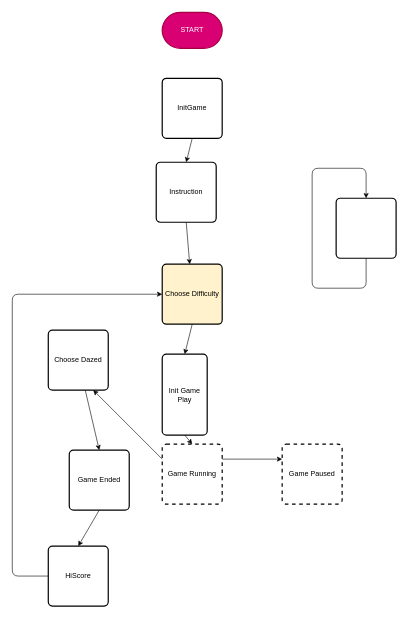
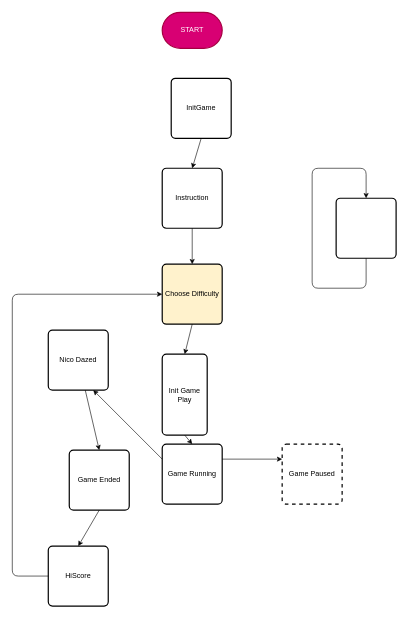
  <mxCell id="0" />
  <mxCell id="1" parent="0" />
  <mxCell id="2" value="START" style="strokeWidth=2;html=1;shape=mxgraph.flowchart.terminator;whiteSpace=wrap;fillColor=#d80073;fontColor=#ffffff;strokeColor=#A50040;" parent="1" vertex="1"><mxGeometry x="270" y="20" width="100" height="60" as="geometry" /></mxCell>
- <mxCell id="3" value="InitGame" style="rounded=1;whiteSpace=wrap;html=1;absoluteArcSize=1;arcSize=14;strokeWidth=2;" parent="1" vertex="1"><mxGeometry x="270" y="130" width="100" height="100" as="geometry" /></mxCell>
+ <mxCell id="3" value="InitGame" style="rounded=1;whiteSpace=wrap;html=1;absoluteArcSize=1;arcSize=14;strokeWidth=2;" parent="1" vertex="1"><mxGeometry x="285" y="130" width="100" height="100" as="geometry" /></mxCell>
  <mxCell id="4" value="Choose Difficulty" style="rounded=1;whiteSpace=wrap;html=1;absoluteArcSize=1;arcSize=14;strokeWidth=2;fillColor=#fff2cc;" parent="1" vertex="1"><mxGeometry x="270" y="440" width="100" height="100" as="geometry" /></mxCell>
  <mxCell id="5" value="Init Game Play" style="rounded=1;whiteSpace=wrap;html=1;absoluteArcSize=1;arcSize=14;strokeWidth=2;" parent="1" vertex="1"><mxGeometry x="270" y="590" width="75" height="135" as="geometry" /></mxCell>
- <mxCell id="6" value="Game Running" style="rounded=1;whiteSpace=wrap;html=1;absoluteArcSize=1;arcSize=14;strokeWidth=2;dashed=1;" parent="1" vertex="1"><mxGeometry x="270" y="740" width="100" height="100" as="geometry" /></mxCell>
+ <mxCell id="6" value="Game Running" style="rounded=1;whiteSpace=wrap;html=1;absoluteArcSize=1;arcSize=14;strokeWidth=2;" parent="1" vertex="1"><mxGeometry x="270" y="740" width="100" height="100" as="geometry" /></mxCell>
  <mxCell id="7" value="Game Paused" style="rounded=1;whiteSpace=wrap;html=1;absoluteArcSize=1;arcSize=14;strokeWidth=2;dashed=1;" parent="1" vertex="1"><mxGeometry x="470" y="740" width="100" height="100" as="geometry" /></mxCell>
- <mxCell id="8" value="Choose Dazed" style="rounded=1;whiteSpace=wrap;html=1;absoluteArcSize=1;arcSize=14;strokeWidth=2;" parent="1" vertex="1"><mxGeometry x="80" y="550" width="100" height="100" as="geometry" /></mxCell>
+ <mxCell id="8" value="Nico Dazed" style="rounded=1;whiteSpace=wrap;html=1;absoluteArcSize=1;arcSize=14;strokeWidth=2;" parent="1" vertex="1"><mxGeometry x="80" y="550" width="100" height="100" as="geometry" /></mxCell>
  <mxCell id="9" value="Game Ended" style="rounded=1;whiteSpace=wrap;html=1;absoluteArcSize=1;arcSize=14;strokeWidth=2;" parent="1" vertex="1"><mxGeometry x="115" y="750" width="100" height="100" as="geometry" /></mxCell>
  <mxCell id="10" value="HiScore" style="rounded=1;whiteSpace=wrap;html=1;absoluteArcSize=1;arcSize=14;strokeWidth=2;" parent="1" vertex="1"><mxGeometry x="80" y="910" width="100" height="100" as="geometry" /></mxCell>
- <mxCell id="11" value="Instruction" style="rounded=1;whiteSpace=wrap;html=1;absoluteArcSize=1;arcSize=14;strokeWidth=2;" parent="1" vertex="1"><mxGeometry x="260" y="270" width="100" height="100" as="geometry" /></mxCell>
+ <mxCell id="11" value="Instruction" style="rounded=1;whiteSpace=wrap;html=1;absoluteArcSize=1;arcSize=14;strokeWidth=2;" parent="1" vertex="1"><mxGeometry x="270" y="280" width="100" height="100" as="geometry" /></mxCell>
  <mxCell id="12" value="" style="endArrow=classic;html=1;exitX=0.5;exitY=1;exitDx=0;exitDy=0;entryX=0.5;entryY=0;entryDx=0;entryDy=0;" parent="1" source="3" target="11" edge="1"><mxGeometry width="50" height="50" relative="1" as="geometry"><mxPoint x="440" y="310" as="sourcePoint" /><mxPoint x="490" y="260" as="targetPoint" /></mxGeometry></mxCell>
  <mxCell id="13" value="" style="endArrow=classic;html=1;exitX=0.5;exitY=1;exitDx=0;exitDy=0;" parent="1" source="11" target="4" edge="1"><mxGeometry width="50" height="50" relative="1" as="geometry"><mxPoint x="450" y="380" as="sourcePoint" /><mxPoint x="500" y="330" as="targetPoint" /></mxGeometry></mxCell>
  <mxCell id="14" value="" style="endArrow=classic;html=1;exitX=0.5;exitY=1;exitDx=0;exitDy=0;entryX=0.5;entryY=0;entryDx=0;entryDy=0;" parent="1" source="4" target="5" edge="1"><mxGeometry width="50" height="50" relative="1" as="geometry"><mxPoint x="470" y="640" as="sourcePoint" /><mxPoint x="520" y="590" as="targetPoint" /></mxGeometry></mxCell>
  <mxCell id="15" value="" style="endArrow=classic;html=1;exitX=0.5;exitY=1;exitDx=0;exitDy=0;entryX=0.5;entryY=0;entryDx=0;entryDy=0;" parent="1" source="5" target="6" edge="1"><mxGeometry width="50" height="50" relative="1" as="geometry"><mxPoint x="450" y="760" as="sourcePoint" /><mxPoint x="500" y="710" as="targetPoint" /></mxGeometry></mxCell>
  <mxCell id="16" value="" style="endArrow=classic;html=1;exitX=1;exitY=0.25;exitDx=0;exitDy=0;entryX=0;entryY=0.25;entryDx=0;entryDy=0;" parent="1" source="6" target="7" edge="1"><mxGeometry width="50" height="50" relative="1" as="geometry"><mxPoint x="350" y="770" as="sourcePoint" /><mxPoint x="400" y="720" as="targetPoint" /></mxGeometry></mxCell>
  <mxCell id="17" value="" style="endArrow=classic;html=1;entryX=0.75;entryY=1;entryDx=0;entryDy=0;exitX=0;exitY=0.25;exitDx=0;exitDy=0;" parent="1" source="6" target="8" edge="1"><mxGeometry width="50" height="50" relative="1" as="geometry"><mxPoint x="380" y="990" as="sourcePoint" /><mxPoint x="430" y="940" as="targetPoint" /></mxGeometry></mxCell>
  <mxCell id="18" value="" style="endArrow=classic;html=1;entryX=0.5;entryY=0;entryDx=0;entryDy=0;" parent="1" source="8" target="9" edge="1"><mxGeometry width="50" height="50" relative="1" as="geometry"><mxPoint x="-30" y="670" as="sourcePoint" /><mxPoint x="20" y="620" as="targetPoint" /></mxGeometry></mxCell>
  <mxCell id="19" value="" style="endArrow=classic;html=1;exitX=0.5;exitY=1;exitDx=0;exitDy=0;entryX=0.5;entryY=0;entryDx=0;entryDy=0;" parent="1" source="9" target="10" edge="1"><mxGeometry width="50" height="50" relative="1" as="geometry"><mxPoint x="230" y="950" as="sourcePoint" /><mxPoint x="280" y="900" as="targetPoint" /></mxGeometry></mxCell>
  <mxCell id="20" value="" style="endArrow=classic;html=1;exitX=0;exitY=0.5;exitDx=0;exitDy=0;entryX=0;entryY=0.5;entryDx=0;entryDy=0;" parent="1" source="10" target="4" edge="1"><mxGeometry width="50" height="50" relative="1" as="geometry"><mxPoint x="240" y="1020" as="sourcePoint" /><mxPoint x="190" y="1060" as="targetPoint" /><Array as="points"><mxPoint x="20" y="960" /><mxPoint x="20" y="490" /></Array></mxGeometry></mxCell>
  <mxCell id="21" value="" style="rounded=1;whiteSpace=wrap;html=1;absoluteArcSize=1;arcSize=14;strokeWidth=2;" parent="1" vertex="1"><mxGeometry x="560" y="330" width="100" height="100" as="geometry" /></mxCell>
  <mxCell id="22" value="" style="endArrow=classic;html=1;exitX=0.5;exitY=1;exitDx=0;exitDy=0;entryX=0.5;entryY=0;entryDx=0;entryDy=0;" parent="1" source="21" target="21" edge="1"><mxGeometry width="50" height="50" relative="1" as="geometry"><mxPoint x="630" y="570" as="sourcePoint" /><mxPoint x="620" y="280" as="targetPoint" /><Array as="points"><mxPoint x="610" y="480" /><mxPoint x="520" y="480" /><mxPoint x="520" y="280" /><mxPoint x="610" y="280" /></Array></mxGeometry></mxCell>
